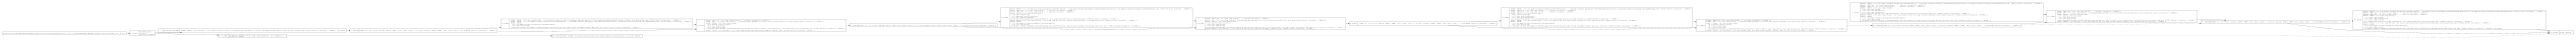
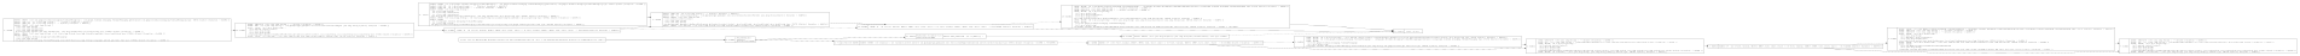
  digraph {
    fontname="IBM Plex Mono"
    rankdir=LR
    node [fontname="IBM Plex Mono" shape=record]
    edge [fontname="IBM Plex Mono"]
    n1 [label="{0\:\ 0x0000|MTH_ENTER_BLOCK\lSYNTHETIC\lSplitter:B:0:0x0000\l}"]
    n2 [label="{1\:\ ?|Splitter:B:0:0x0000\l|0x0000: INVOKE  (r0 I:boolean) = (r4 I:android.content.Context) com.ghanapostgps.ghanapost.util.Utils.isUserRegistered(android.content.Context):boolean type: STATIC A[Catch:\{ Exception \-\> 0x0096 \}, TRY_ENTER]\l}"]
    n3 [label="{17\:\ 0x0096|ExcHandler: Exception null\lSplitter:B:0:0x0000\l|0x0096: MOVE_EXCEPTION  (r0 I:?[OBJECT]) =  \l}"]
    n4 [label="{2\:\ 0x0004|0x0004: IF  (r0 I:?[int, boolean, OBJECT, ARRAY, byte, short, char]) == (0 ?[int, boolean, OBJECT, ARRAY, byte, short, char])  \-\> B:4:0x0011 A[Catch:\{ Exception \-\> 0x0096 \}]\l}"]
    n5 [label="{18\:\ 0x0097|0x0097: INVOKE  (r0 I:java.lang.Exception) java.lang.Exception.printStackTrace():void type: VIRTUAL \l}"]
    n6 [label="{3\:\ 0x0006|0x0006: INVOKE  (r0 I:java.lang.String) = (r4 I:android.content.Context) com.ghanapostgps.ghanapost.util.Utils.getUserTelephone(android.content.Context):java.lang.String type: STATIC A[Catch:\{ Exception \-\> 0x0096 \}]\l0x000a: INVOKE  (r1 I:com.google.firebase.messaging.FirebaseMessaging) =  com.google.firebase.messaging.FirebaseMessaging.getInstance():com.google.firebase.messaging.FirebaseMessaging type: STATIC A[Catch:\{ Exception \-\> 0x0096 \}]\l0x000e: INVOKE  \l  (r1 I:com.google.firebase.messaging.FirebaseMessaging)\l  (r0 I:java.lang.String)\l com.google.firebase.messaging.FirebaseMessaging.subscribeToTopic(java.lang.String):com.google.android.gms.tasks.Task type: VIRTUAL A[Catch:\{ Exception \-\> 0x0096 \}]\l}"]
    n7 [label="{4\:\ 0x0011|0x0011: CONST_STR  (r0 I:java.lang.String) =  \"\" A[Catch:\{ Exception \-\> 0x0096 \}]\l0x0013: SGET  (r1 I:java.lang.String) =  com.ghanapostgps.ghanapost.util.Const.UserLastLocationArea java.lang.String A[Catch:\{ Exception \-\> 0x0096 \}]\l0x0015: INVOKE  (r0 I:java.lang.String) = \l  (r2 I:android.content.Context)\l  (r0 I:java.lang.String)\l  (r1 I:java.lang.String)\l com.ghanapostgps.ghanapost.AppSharedPreferences.get(android.content.Context, java.lang.String, java.lang.String):java.lang.String type: STATIC A[Catch:\{ Exception \-\> 0x0096 \}]\l0x0019: INVOKE  (r1 I:boolean) = (r0 I:java.lang.String) java.lang.String.isEmpty():boolean type: VIRTUAL A[Catch:\{ Exception \-\> 0x0096 \}]\l}"]
    n8 [label="{5\:\ 0x001d|0x001d: IF  (r1 I:?[int, boolean, OBJECT, ARRAY, byte, short, char]) != (0 ?[int, boolean, OBJECT, ARRAY, byte, short, char])  \-\> B:7:0x0032 A[Catch:\{ Exception \-\> 0x0096 \}]\l}"]
    n9 [label="{6\:\ 0x001f|0x001f: INVOKE  (r1 I:com.google.firebase.messaging.FirebaseMessaging) =  com.google.firebase.messaging.FirebaseMessaging.getInstance():com.google.firebase.messaging.FirebaseMessaging type: STATIC A[Catch:\{ Exception \-\> 0x0096 \}]\l0x0023: CONST_STR  (r2 I:java.lang.String) =  \" \" A[Catch:\{ Exception \-\> 0x0096 \}]\l0x0025: CONST_STR  (r3 I:java.lang.String) =  \"\" A[Catch:\{ Exception \-\> 0x0096 \}]\l0x0027: INVOKE  (r0 I:java.lang.String) = \l  (r0 I:java.lang.String)\l  (r2 I:ghanapost.lang.CharSequence)\l  (r3 I:java.lang.CharSequence)\l java.lang.String.replace(java.lang.CharSequence, java.lang.CharSequence):java.lang.String type: VIRTUAL A[Catch:\{ Exception \-\> 0x0096 \}]\l0x002b: INVOKE  (r0 I:java.lang.String) = (r0 I:java.lang.String) java.lang.String.toLowerCase():java.lang.String type: VIRTUAL A[Catch:\{ Exception \-\> 0x0096 \}]\l0x002f: INVOKE  \l  (r1 I:com.google.firebase.messaging.FirebaseMessaging)\l  (r0 I:java.lang.String)\l com.google.firebase.messaging.FirebaseMessaging.subscribeToTopic(java.lang.String):com.google.android.gms.tasks.Task type: VIRTUAL A[Catch:\{ Exception \-\> 0x0096 \}]\l}"]
    n10 [label="{7\:\ 0x0032|0x0032: CONST_STR  (r0 I:java.lang.String) =  \"\" A[Catch:\{ Exception \-\> 0x0096 \}]\l0x0034: SGET  (r1 I:java.lang.String) =  com.ghanapostgps.ghanapost.util.Const.UserLastLocationDistrict java.lang.String A[Catch:\{ Exception \-\> 0x0096 \}]\l0x0036: INVOKE  (r0 I:java.lang.String) = \l  (r4 I:android.content.Context)\l  (r0 I:java.lang.String)\l  (r1 I:java.lang.String)\l com.ghanapostgps.ghanapost.AppSharedPreferences.get(android.content.Context, java.lang.String, java.lang.String):java.lang.String type: STATIC A[Catch:\{ Exception \-\> 0x0096 \}]\l0x003a: INVOKE  (r1 I:boolean) = (r0 I:java.lang.String) java.lang.String.isEmpty():boolean type: VIRTUAL A[Catch:\{ Exception \-\> 0x0096 \}]\l}"]
-   n11 [label="{8\:\ 0x003e|0x003e: IF  (r1 I:?[int, boolean, OBJECT, ARRAY, byte, short, char]) != (0 ?[int, boolean, OBJECT, ARRAY, byte, short, char])  \-\> B:10:0x0053 A[Catch:\{ Exception \-\> 0x0096 \}]\l}"]
    n12 [label="{9\:\ 0x0040|0x0040: INVOKE  (r1 I:com.google.firebase.messaging.FirebaseMessaging) =  com.google.firebase.messaging.FirebaseMessaging.getInstance():com.google.firebase.messaging.FirebaseMessaging type: STATIC A[Catch:\{ Exception \-\> 0x0096 \}]\l0x0044: CONST_STR  (r2 I:java.lang.String) =  \" \" A[Catch:\{ Exception \-\> 0x0096 \}]\l0x0046: CONST_STR  (r3 I:java.lang.String) =  \"\" A[Catch:\{ Exception \-\> 0x0096 \}]\l0x0048: INVOKE  (r0 I:java.lang.String) = \l  (r0 I:java.lang.String)\l  (r2 I:java.lang.CharSequence)\l  (r3 I:java.lang.CharSequence)\l java.lang.String.replace(java.lang.CharSequence, java.lang.CharSequence):java.lang.String type: VIRTUAL A[Catch:\{ Exception \-\> 0x0096 \}]\l0x004c: INVOKE  (r0 I:java.lang.String) = (r0 I:java.lang.String) java.lang.String.toLowerCase():java.lang.String type: VIRTUAL A[Catch:\{ Exception \-\> 0x0096 \}]\l0x0750: INVOKE  \l  (r1 I:com.google.firebase.messaging.FirebaseMessaging)\l  (r0 I:java.lang.String)\l com.google.firebase.messaging.FirebaseMessaging.subscribeToTopic(java.lang.String):com.google.android.gms.tasks.Task type: VIRTUAL A[Catch:\{ Exception \-\> 0x0096 \}]\l}"]
    n13 [label="{10\:\ 0x0053|0x0053: CONST_STR  (r0 I:java.lang.String) =  \"\" A[Catch:\{ Exception \-\> 0x0096 \}]\l0x0055: SGET  (r1 I:java.lang.String) =  com.ghanapostgps.ghanapost.util.Const.UserLastLocationRegion java.lang.String A[Catch:\{ Exception \-\> 0x0096 \}]\l0x0057: INVOKE  (r0 I:java.lang.String) = \l  (r4 I:android.content.Context)\l  (r0 I:java.lang.String)\l  (r1 I:java.lang.String)\l com.ghanapostgps.ghanapost.AppSharedPreferences.get(android.content.Context, java.lang.String, java.lang.String):java.lang.String type: STATIC A[Catch:\{ Exception \-\> 0x0096 \}]\l0x005b: INVOKE  (r1 I:boolean) = (r0 I:java.lang.String) java.lang.String.isEmpty():boolean type: VIRTUAL A[Catch:\{ Exception \-\> 0x0096 \}]\l}"]
    n14 [label="{11\:\ 0x005f|0x005f: IF  (r1 I:?[int, boolean, OBJECT, ARRAY, byte, short, char]) != (0 ?[int, boolean, OBJECT, ARRAY, byte, short, char])  \-\> B:13:0x0074 A[Catch:\{ Exception \-\> 0x0096 \}]\l}"]
    n15 [label="{13\:\ 0x0074|0x0074: CONST_STR  (r0 I:java.lang.String) =  \"\" A[Catch:\{ Exception \-\> 0x0096 \}]\l0x0076: SGET  (r1 I:java.lang.String) =  com.ghanapostgps.ghanapost.util.Const.UserLastLocationPostCode java.lang.String A[Catch:\{ Exception \-\> 0x0096 \}]\l0x0078: INVOKE  (r0 I:java.lang.String) = \l  (r4 I:android.content.Context)\l  (r0 I:java.lang.String)\l  (r1 I:java.lang.String)\l com.ghanapostgps.ghanapost.AppSharedPreferences.get(android.content.Context, java.lang.String, java.lang.String):java.lang.String type: STATIC A[Catch:\{ Exception \-\> 0x0096 \}]\l0x007c: INVOKE  (r1 I:boolean) = (r0 I:java.lang.String) java.lang.String.isEmpty():boolean type: VIRTUAL A[Catch:\{ Exception \-\> 0x0096 \}]\l}"]
    n16 [label="{14\:\ 0x0080|0x0080: IF  (r1 I:?[int, boolean, OBJECT, ARRAY, byte, short, char]) != (0 ?[int, boolean, OBJECT, ARRAY, byte, short, char])  \-\> B:19:0x009a A[Catch:\{ Exception \-\> 0x0096 \}]\l}"]
    n17 [label="{12\:\ 0x0061|0x0061: INVOKE  (r1 I:com.google.firebase.messaging.FirebaseMessaging) =  com.google.firebase.messaging.FirebaseMessaging.getInstance():com.google.firebase.messaging.FirebaseMessaging type: STATIC A[Catch:\{ Exception \-\> 0x0096 \}]\l0x0065: CONST_STR  (r2 I:java.lang.String) =  \" \" A[Catch:\{ Exception \-\> 0x0096 \}]\l0x0067: CONST_STR  (r3 I:java.lang.String) =  \"\" A[Catch:\{ Exception \-\> 0x0096 \}]\l0x0069: INVOKE  (r0 I:java.lang.String) = \l  (r0 I:java.lang.String)\l  (r2 I:java.lang.CharSequence)\l  (r3 I:java.lang.CharSequence)\l java.lang.String.replace(java.lang.CharSequence, java.lang.CharSequence):java.lang.String type: VIRTUAL A[Catch:\{ Exception \-\> 0x0096 \}]\l0x006d: INVOKE  (r0 I:java.lang.String) = (r0 I:java.lang.String) java.lang.String.toLowerCase():java.lang.String type: VIRTUAL A[Catch:\{ Exception \-\> 0x0096 \}]\l8x0071: INVOKE  \l  (r1 I:com.google.firebase.messaging.FirebaseMessaging)\l  (r0 I:java.lang.String)\l com.google.firebase.messaging.FirebaseMessaging.subscribeToTopic(java.lang.String):com.google.android.gms.tasks.Task type: VIRTUAL A[Catch:\{ Exception \-\> 0x0096 \}]\l}"]
    n18 [label="{15\:\ 0x0082|0x0082: INVOKE  (r1 I:com.google.firebase.messaging.FirebaseMessaging) =  com.google.firebase.messaging.FirebaseMessaging.getInstance():com.google.firebase.messaging.FirebaseMessaging type: STATIC A[Catch:\{ Exception \-\> 0x0096 \}]\l0x0086: CONST_STR  (r2 I:java.lang.String) =  \" \" A[Catch:\{ Exception \-\> 0x0096 \}]\l0x0088: CONST_STR  (r3 I:java.lang.String) =  \"\" A[Catch:\{ Exception \-\> 0x0096 \}]\l0x008a: INVOKE  (r0 I:java.lang.String) = \l  (r0 I:java.lang.String)\l  (r2 I:java.lang.CharSequence)\l  (r3 I:java.lang.Context)\l java.lang.String.replace(java.lang.CharSequence, java.lang.CharSequence):java.lang.String type: VIRTUAL A[Catch:\{ Exception \-\> 0x0096 \}]\l0x008e: INVOKE  (r0 I:java.lang.String) = (r0 I:java.lang.String) java.lang.String.toLowerCase():java.lang.String type: VIRTUAL A[Catch:\{ Exception \-\> 0x0096 \}]\l0x0092: INVOKE  \l  (r1 I:com.google.firebase.messaging.FirebaseMessaging)\l  (r0 I:java.lang.String)\l com.google.firebase.messaging.FirebaseMessaging.subscribeToTopic(java.lang.String):com.google.android.gms.tasks.Task type: VIRTUAL A[Catch:\{ Exception \-\> 0x0096 \}, TRY_LEAVE]\l}"]
    n19 [label="{19\:\ 0x009a|0x209a: RETURN   \l}"]
    n20 [label="{private void com.ghanapostgps.ghanapost.MainActivity.StartFireBaseSubscribe((r4 'this' I:com.ghanapostgps.ghanapost.MainActivity A[IMMUTABLE_TYPE, THIS])) }"]
    n1 -> n2
    n1 -> n3
    n2 -> n4 [style=dashed]
    n3 -> n5
    n4 -> n6 [style=dashed]
    n4 -> n7
    n5 -> n19 [style=dashed]
    n6 -> n7
    n7 -> n8
    n8 -> n9 [style=dashed]
    n8 -> n10
    n9 -> n10 [style=dashed]
-   n10 -> n11
-   n11 -> n12 [style=dashed]
-   n11 -> n13
    n12 -> n13
    n13 -> n14
    n14 -> n15
    n14 -> n16 [style=dashed]
    n15 -> n16
    n16 -> n18 [style=dashed]
    n16 -> n19
    n17 -> n15
    n18 -> n19
    n20 -> n1
  }
